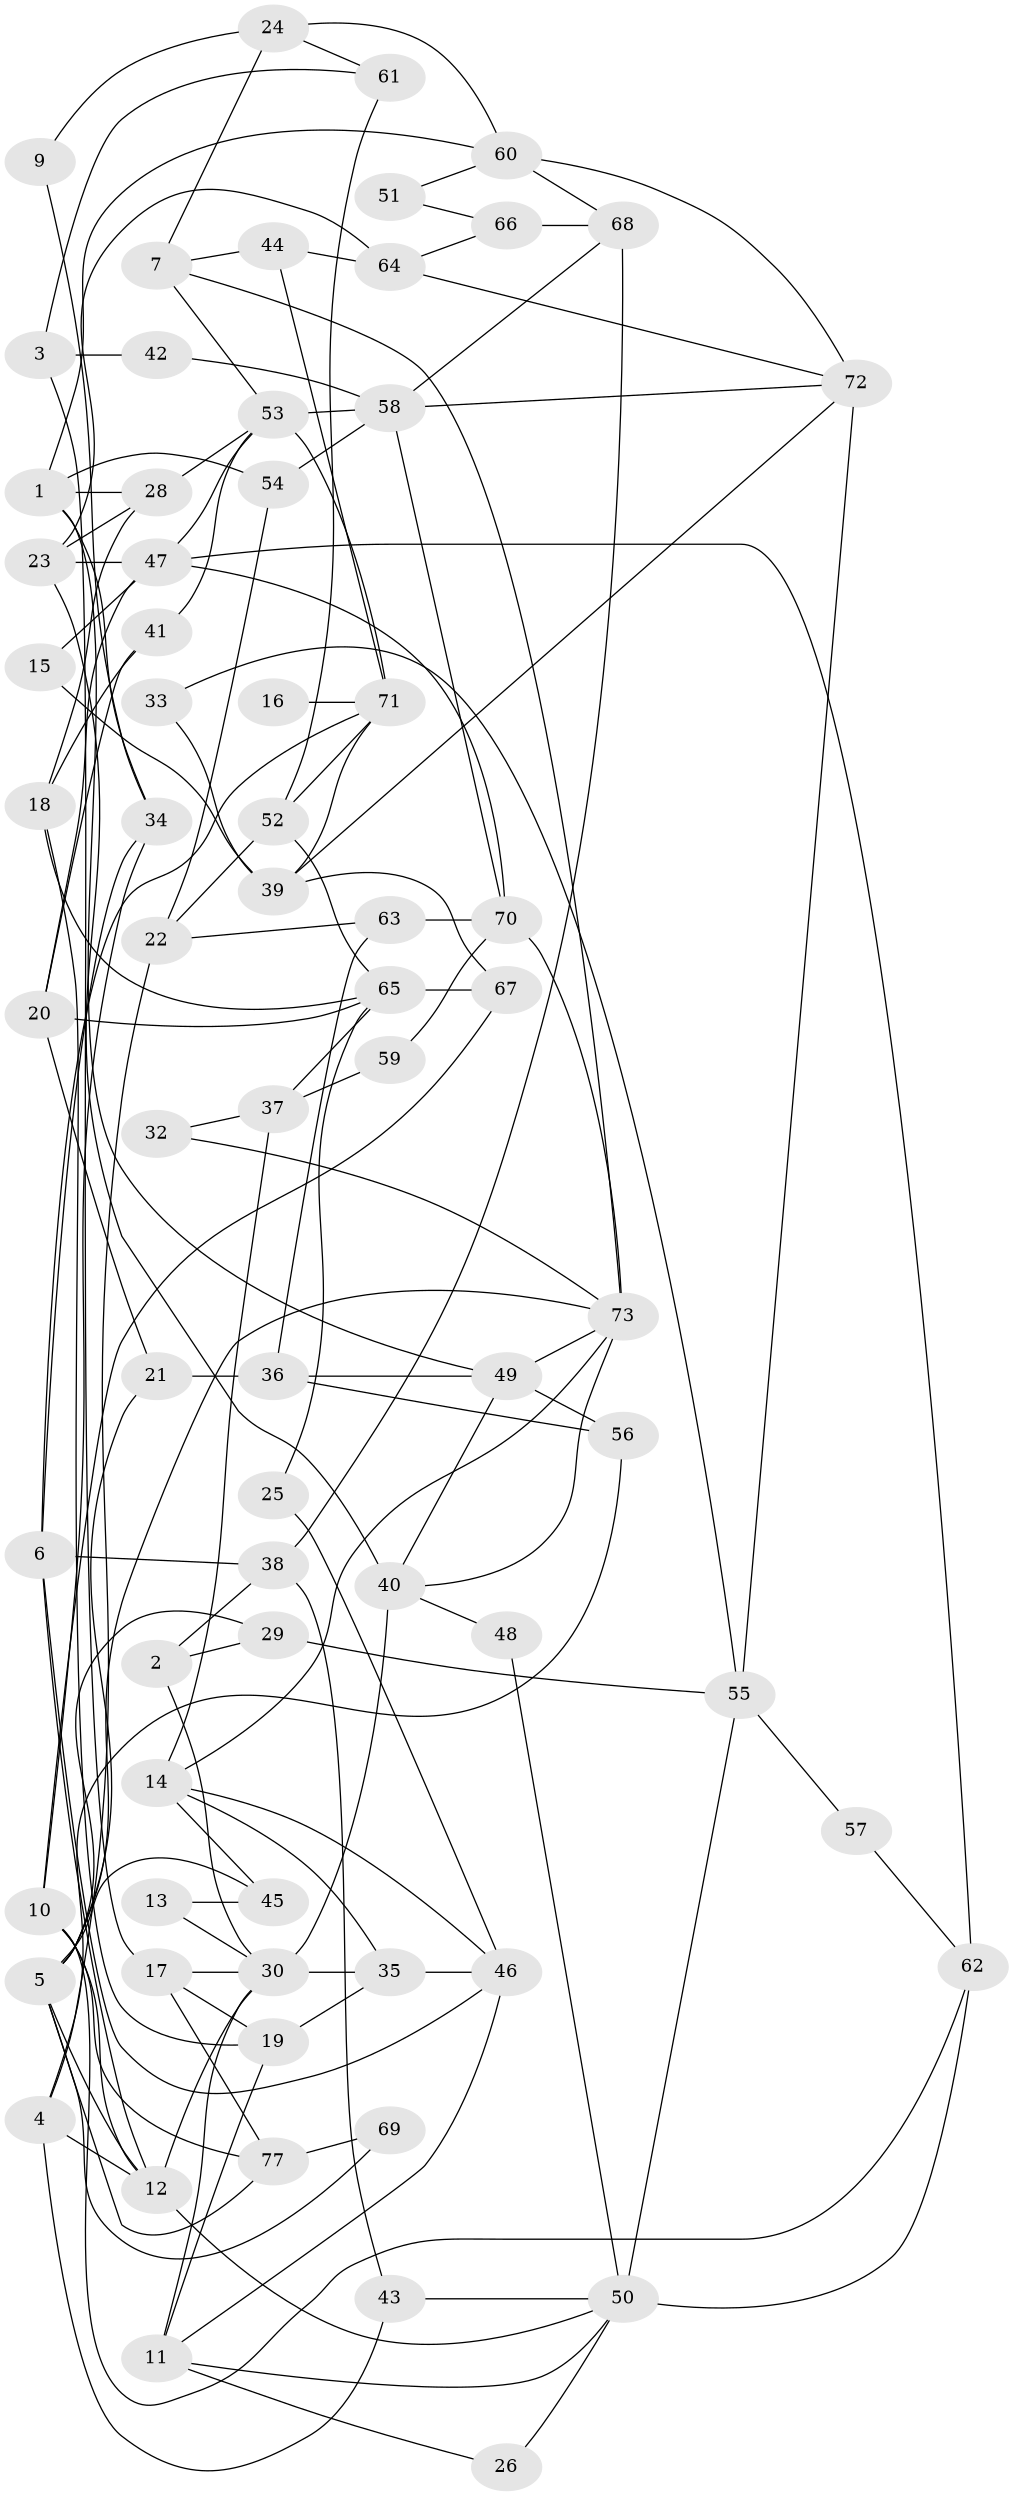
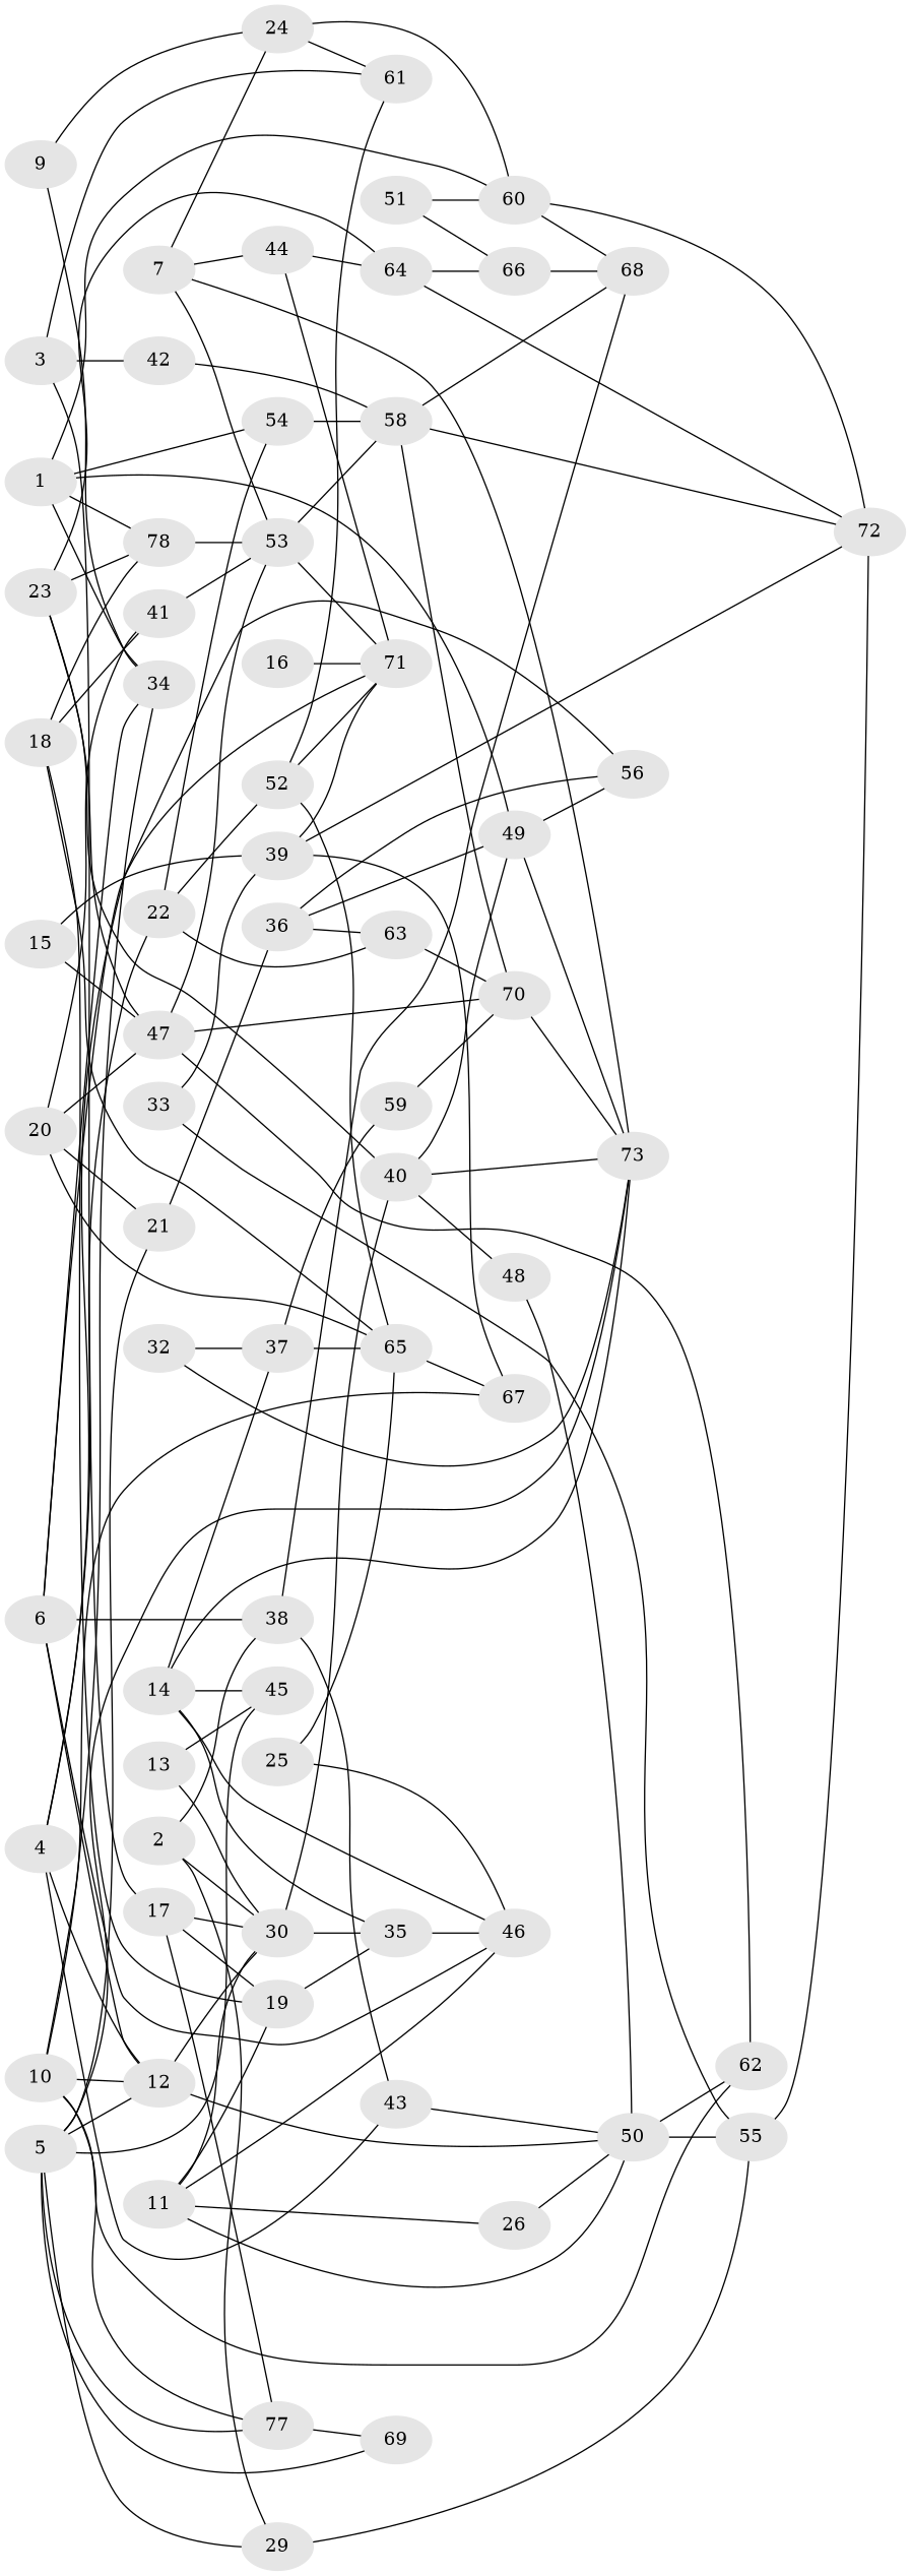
  graph {
    rankdir=LR
    node [color=gray90 style=filled]
    1
-   28
+   28 [label=78]
    34
    49
    54
    60
    53
    56
    73
    58
    68
    72
    2
    29
    30
    38
    55
    35
    40
    43
    3
    17
    42
    61
    n25 [label=77]
    19
    4
    12
    22
    50
    52
    63
    5
    21
    45
    69
    36
    6
    46
    71
    7
    24
    44
    64
    16
    39
    67
    9
    10
    62
    11
    26
    13
    14
    37
    65
    59
    15
    47
    70
    18
    41
    20
    23
    48
    66
    25
-   57
    32
    33
    51
    1 -- 28
    1 -- 34
    1 -- 49
    1 -- 54
    1 -- 60
    28 -- 53
    49 -- 56
    49 -- 73
    54 -- 58
    60 -- 68
    60 -- 72
    53 -- 58
    53 -- 71
    58 -- 68
    58 -- 72
    58 -- 70
    2 -- 29
    2 -- 30
    2 -- 38
    29 -- 55
    30 -- 35
    30 -- 40
    38 -- 68
    38 -- 43
    55 -- 72
-   55 -- 57
    35 -- 46
    40 -- 49
    40 -- 73
    40 -- 48
    43 -- 50
    3 -- 17
    3 -- 42
    3 -- 61
    17 -- 30
    17 -- n25
    17 -- 19
    42 -- 58
    n25 -- 69
    19 -- 35
    4 -- 56
    4 -- 43
    4 -- 12
    4 -- 22
    12 -- 30
    12 -- 50
    22 -- 54
    22 -- 52
    22 -- 63
    50 -- 55
    50 -- 62
    52 -- 61
    52 -- 71
    52 -- 65
    63 -- 70
    5 -- 73
    5 -- 29
    5 -- n25
    5 -- 12
    5 -- 21
    5 -- 45
    5 -- 69
    21 -- 36
    36 -- 49
    36 -- 56
    36 -- 63
    6 -- 34
    6 -- 38
    6 -- 12
    6 -- 46
    6 -- 71
    7 -- 53
    7 -- 73
    7 -- 24
    7 -- 44
    24 -- 60
    24 -- 61
    44 -- 71
    44 -- 64
    64 -- 72
    64 -- 66
    16 -- 71
    39 -- 72
    39 -- 71
    39 -- 67
    9 -- 34
    9 -- 24
    10 -- 34
    10 -- n25
    10 -- 12
    10 -- 67
    10 -- 62
    11 -- 30
    11 -- 19
    11 -- 50
    11 -- 46
    11 -- 26
    26 -- 50
    13 -- 30
    13 -- 45
    14 -- 73
    14 -- 35
    14 -- 45
    14 -- 46
    14 -- 37
    37 -- 65
    37 -- 59
    65 -- 67
    59 -- 70
    15 -- 39
    15 -- 47
    47 -- 53
    47 -- 62
    47 -- 70
    70 -- 73
    18 -- 28
    18 -- 19
    18 -- 65
    18 -- 41
    41 -- 53
    20 -- 21
    20 -- 65
    20 -- 47
    20 -- 41
    23 -- 28
    23 -- 40
    23 -- 64
    23 -- 47
    48 -- 50
    66 -- 68
    25 -- 46
    25 -- 65
-   57 -- 62
    32 -- 73
    32 -- 37
    33 -- 55
    33 -- 39
    51 -- 60
    51 -- 66
  }
